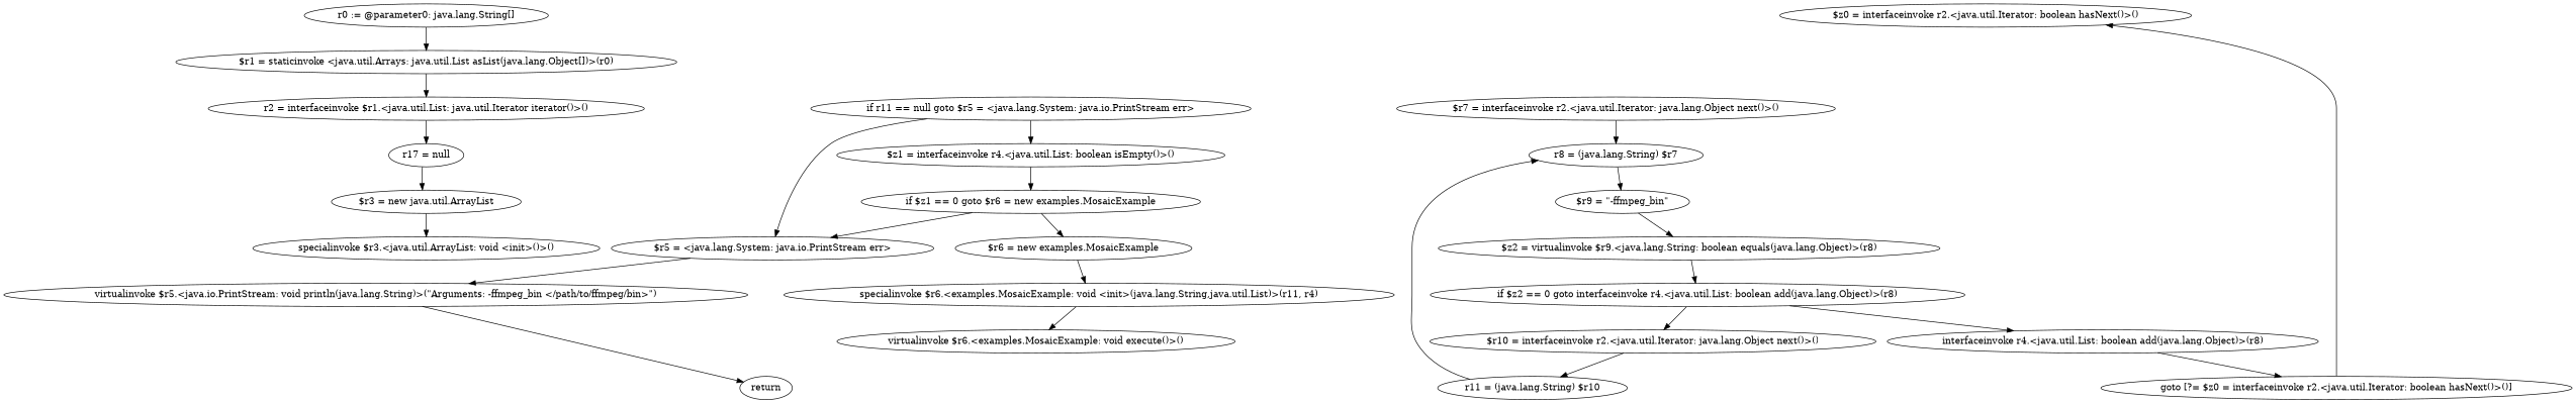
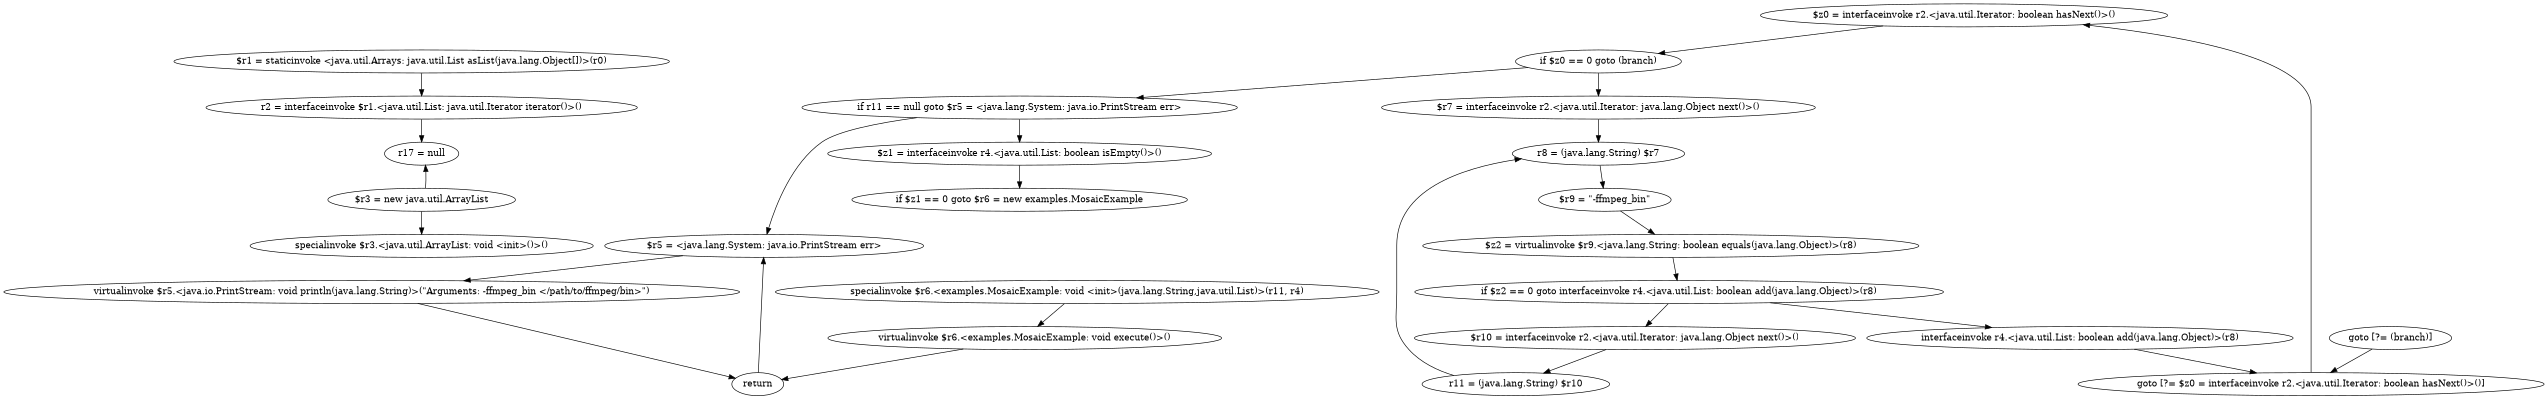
  digraph {
-   "r0 := @parameter0: java.lang.String[]"
    "$r1 = staticinvoke <java.util.Arrays: java.util.List asList(java.lang.Object[])>(r0)"
    "r2 = interfaceinvoke $r1.<java.util.List: java.util.Iterator iterator()>()"
    n4 [label="r17 = null"]
    "$r3 = new java.util.ArrayList"
    "specialinvoke $r3.<java.util.ArrayList: void <init>()>()"
    "$z0 = interfaceinvoke r2.<java.util.Iterator: boolean hasNext()>()"
+   "if $z0 == 0 goto (branch)"
    "$r7 = interfaceinvoke r2.<java.util.Iterator: java.lang.Object next()>()"
    "if r11 == null goto $r5 = <java.lang.System: java.io.PrintStream err>"
    "r8 = (java.lang.String) $r7"
    "$z1 = interfaceinvoke r4.<java.util.List: boolean isEmpty()>()"
    "$r5 = <java.lang.System: java.io.PrintStream err>"
    "$r9 = \"-ffmpeg_bin\""
    "$z2 = virtualinvoke $r9.<java.lang.String: boolean equals(java.lang.Object)>(r8)"
    "if $z2 == 0 goto interfaceinvoke r4.<java.util.List: boolean add(java.lang.Object)>(r8)"
    "$r10 = interfaceinvoke r2.<java.util.Iterator: java.lang.Object next()>()"
    "interfaceinvoke r4.<java.util.List: boolean add(java.lang.Object)>(r8)"
    "r11 = (java.lang.String) $r10"
    "goto [?= $z0 = interfaceinvoke r2.<java.util.Iterator: boolean hasNext()>()]"
+   "goto [?= (branch)]"
    "if $z1 == 0 goto $r6 = new examples.MosaicExample"
    "virtualinvoke $r5.<java.io.PrintStream: void println(java.lang.String)>(\"Arguments: -ffmpeg_bin </path/to/ffmpeg/bin>\")"
-   "$r6 = new examples.MosaicExample"
    "specialinvoke $r6.<examples.MosaicExample: void <init>(java.lang.String,java.util.List)>(r11, r4)"
    return
    "virtualinvoke $r6.<examples.MosaicExample: void execute()>()"
-   "r0 := @parameter0: java.lang.String[]" -> "$r1 = staticinvoke <java.util.Arrays: java.util.List asList(java.lang.Object[])>(r0)"
    "$r1 = staticinvoke <java.util.Arrays: java.util.List asList(java.lang.Object[])>(r0)" -> "r2 = interfaceinvoke $r1.<java.util.List: java.util.Iterator iterator()>()"
    "r2 = interfaceinvoke $r1.<java.util.List: java.util.Iterator iterator()>()" -> n4
-   n4 -> "$r3 = new java.util.ArrayList"
+   "$r3 = new java.util.ArrayList" -> n4
    "$r3 = new java.util.ArrayList" -> "specialinvoke $r3.<java.util.ArrayList: void <init>()>()"
+   "$z0 = interfaceinvoke r2.<java.util.Iterator: boolean hasNext()>()" -> "if $z0 == 0 goto (branch)"
+   "if $z0 == 0 goto (branch)" -> "$r7 = interfaceinvoke r2.<java.util.Iterator: java.lang.Object next()>()"
+   "if $z0 == 0 goto (branch)" -> "if r11 == null goto $r5 = <java.lang.System: java.io.PrintStream err>"
    "$r7 = interfaceinvoke r2.<java.util.Iterator: java.lang.Object next()>()" -> "r8 = (java.lang.String) $r7"
    "if r11 == null goto $r5 = <java.lang.System: java.io.PrintStream err>" -> "$z1 = interfaceinvoke r4.<java.util.List: boolean isEmpty()>()"
    "if r11 == null goto $r5 = <java.lang.System: java.io.PrintStream err>" -> "$r5 = <java.lang.System: java.io.PrintStream err>"
    "r8 = (java.lang.String) $r7" -> "$r9 = \"-ffmpeg_bin\""
    "$z1 = interfaceinvoke r4.<java.util.List: boolean isEmpty()>()" -> "if $z1 == 0 goto $r6 = new examples.MosaicExample"
    "$r5 = <java.lang.System: java.io.PrintStream err>" -> "virtualinvoke $r5.<java.io.PrintStream: void println(java.lang.String)>(\"Arguments: -ffmpeg_bin </path/to/ffmpeg/bin>\")"
    "$r9 = \"-ffmpeg_bin\"" -> "$z2 = virtualinvoke $r9.<java.lang.String: boolean equals(java.lang.Object)>(r8)"
    "$z2 = virtualinvoke $r9.<java.lang.String: boolean equals(java.lang.Object)>(r8)" -> "if $z2 == 0 goto interfaceinvoke r4.<java.util.List: boolean add(java.lang.Object)>(r8)"
    "if $z2 == 0 goto interfaceinvoke r4.<java.util.List: boolean add(java.lang.Object)>(r8)" -> "$r10 = interfaceinvoke r2.<java.util.Iterator: java.lang.Object next()>()"
    "if $z2 == 0 goto interfaceinvoke r4.<java.util.List: boolean add(java.lang.Object)>(r8)" -> "interfaceinvoke r4.<java.util.List: boolean add(java.lang.Object)>(r8)"
    "$r10 = interfaceinvoke r2.<java.util.Iterator: java.lang.Object next()>()" -> "r11 = (java.lang.String) $r10"
    "interfaceinvoke r4.<java.util.List: boolean add(java.lang.Object)>(r8)" -> "goto [?= $z0 = interfaceinvoke r2.<java.util.Iterator: boolean hasNext()>()]"
    "r11 = (java.lang.String) $r10" -> "r8 = (java.lang.String) $r7"
    "goto [?= $z0 = interfaceinvoke r2.<java.util.Iterator: boolean hasNext()>()]" -> "$z0 = interfaceinvoke r2.<java.util.Iterator: boolean hasNext()>()"
-   "if $z1 == 0 goto $r6 = new examples.MosaicExample" -> "$r5 = <java.lang.System: java.io.PrintStream err>"
-   "if $z1 == 0 goto $r6 = new examples.MosaicExample" -> "$r6 = new examples.MosaicExample"
+   "goto [?= (branch)]" -> "goto [?= $z0 = interfaceinvoke r2.<java.util.Iterator: boolean hasNext()>()]"
+   return -> "$r5 = <java.lang.System: java.io.PrintStream err>"
    "virtualinvoke $r5.<java.io.PrintStream: void println(java.lang.String)>(\"Arguments: -ffmpeg_bin </path/to/ffmpeg/bin>\")" -> return
-   "$r6 = new examples.MosaicExample" -> "specialinvoke $r6.<examples.MosaicExample: void <init>(java.lang.String,java.util.List)>(r11, r4)"
    "specialinvoke $r6.<examples.MosaicExample: void <init>(java.lang.String,java.util.List)>(r11, r4)" -> "virtualinvoke $r6.<examples.MosaicExample: void execute()>()"
+   "virtualinvoke $r6.<examples.MosaicExample: void execute()>()" -> return
  }
